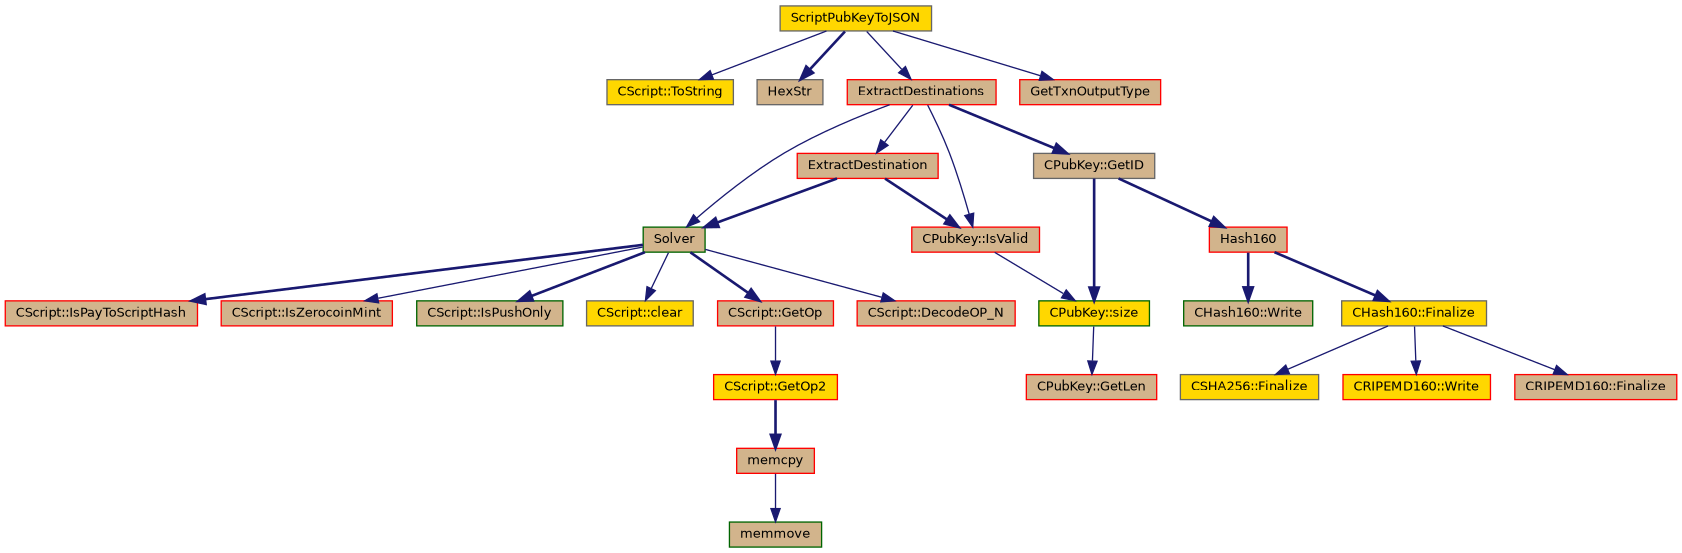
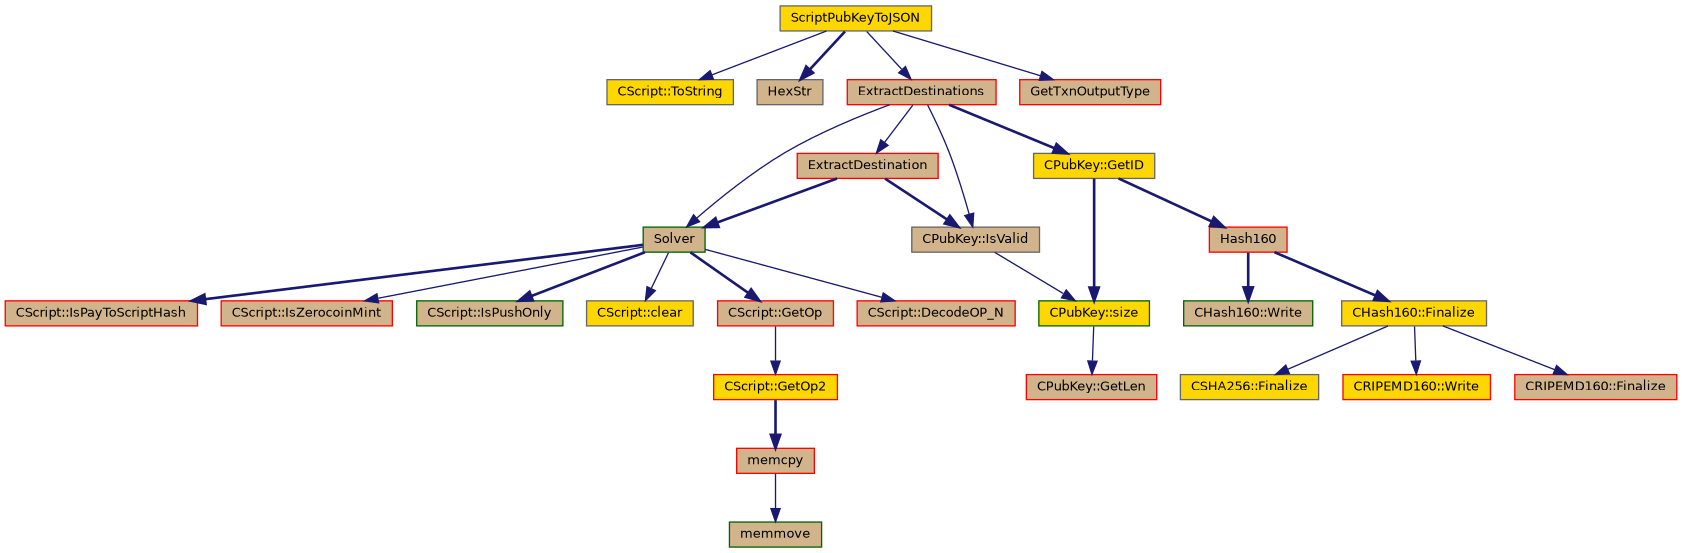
  digraph {
    rankdir=TB
    node [color=red fillcolor=tan fontname=Helvetica fontsize=10 shape=record style=filled]
    edge [color=midnightblue fontname=Helvetica fontsize=10 labelfontname=Helvetica labelfontsize=10 style=solid]
    n1 [color=gray40 fillcolor=gold fontcolor=black height=0.2 label=ScriptPubKeyToJSON width=0.4]
    n2 [color=gray40 fillcolor=gold height=0.2 label="CScript::ToString" width=0.4]
    n3 [color=gray40 height=0.2 label=HexStr width=0.4]
    n4 [height=0.2 label=ExtractDestinations width=0.4]
    n5 [height=0.2 label=GetTxnOutputType width=0.4]
    n6 [color=darkgreen height=0.2 label=Solver width=0.4]
-   n7 [height=0.2 label="CPubKey::IsValid" width=0.4]
-   n8 [color=gray40 height=0.2 label="CPubKey::GetID" width=0.4]
+   n7 [color=gray40 height=0.2 label="CPubKey::IsValid" width=0.4]
+   n8 [color=gray40 fillcolor=gold height=0.2 label="CPubKey::GetID" width=0.4]
    n9 [height=0.2 label=ExtractDestination width=0.4]
    n10 [height=0.2 label="CScript::IsPayToScriptHash" width=0.4]
    n11 [height=0.2 label="CScript::IsZerocoinMint" width=0.4]
    n12 [color=darkgreen height=0.2 label="CScript::IsPushOnly" width=0.4]
    n13 [color=gray40 fillcolor=gold height=0.2 label="CScript::clear" width=0.4]
    n14 [height=0.2 label="CScript::GetOp" width=0.4]
    n15 [height=0.2 label="CScript::DecodeOP_N" width=0.4]
    n16 [color=darkgreen fillcolor=gold height=0.2 label="CPubKey::size" width=0.4]
    n17 [height=0.2 label=Hash160 width=0.4]
    n18 [fillcolor=gold height=0.2 label="CScript::GetOp2" width=0.4]
    n19 [height=0.2 label=memcpy width=0.4]
    n20 [color=darkgreen height=0.2 label=memmove width=0.4]
    n21 [height=0.2 label="CPubKey::GetLen" width=0.4]
    n22 [color=darkgreen height=0.2 label="CHash160::Write" width=0.4]
    n23 [color=gray40 fillcolor=gold height=0.2 label="CHash160::Finalize" width=0.4]
    n24 [color=gray40 fillcolor=gold height=0.2 label="CSHA256::Finalize" width=0.4]
    n25 [fillcolor=gold height=0.2 label="CRIPEMD160::Write" width=0.4]
    n26 [height=0.2 label="CRIPEMD160::Finalize" width=0.4]
    n1 -> n2
    n1 -> n3 [style=bold]
    n1 -> n4
    n1 -> n5
    n4 -> n6
    n4 -> n7
    n4 -> n8 [style=bold]
    n4 -> n9
    n6 -> n10 [style=bold]
    n6 -> n11
    n6 -> n12 [style=bold]
    n6 -> n13
    n6 -> n14 [style=bold]
    n6 -> n15
    n7 -> n16
    n8 -> n16 [style=bold]
    n8 -> n17 [style=bold]
    n9 -> n6 [style=bold]
    n9 -> n7 [style=bold]
    n14 -> n18
    n16 -> n21
    n17 -> n22 [style=bold]
    n17 -> n23 [style=bold]
    n18 -> n19 [style=bold]
    n19 -> n20
    n23 -> n24
    n23 -> n25
    n23 -> n26
  }
